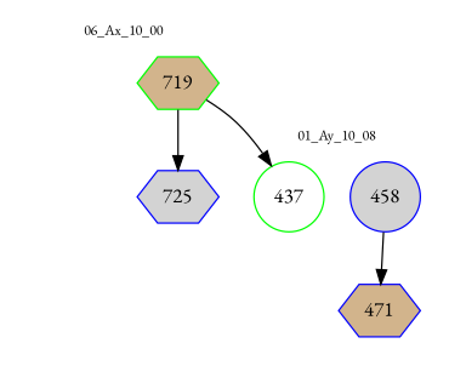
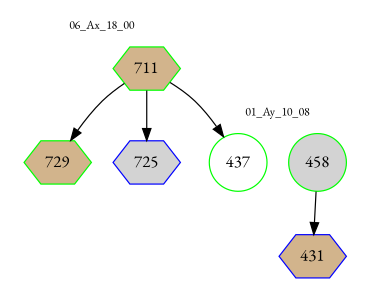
  digraph {
    fontname="EB Garamond"
    node [color=green fillcolor=tan fontname="EB Garamond" shape=hexagon style=filled]
    edge [color=black fontname="EB Garamond"]
-   n1 [color=blue fillcolor=lightgrey label=458 shape=circle]
+   n1 [fillcolor=lightgrey label=458 shape=circle]
    n2 [fillcolor=white label=437 shape=circle]
-   n3 [color=blue label=471]
-   n4 [label=719]
+   n3 [color=blue label=431]
+   n4 [label=711]
+   n5 [label=729]
    n6 [color=blue fillcolor=lightgrey label=725]
    subgraph cluster_1 {
      color=white
      fontsize=10
      label="01_Ay_10_08"
      n1
      n2
      n3
    }
    subgraph cluster_2 {
      color=white
      fontsize=10
-     label="06_Ax_10_00"
+     label="06_Ax_18_00"
      n4
+     n5
      n6
    }
    n1 -> n3
    n4 -> n2
+   n4 -> n5
    n4 -> n6
  }
